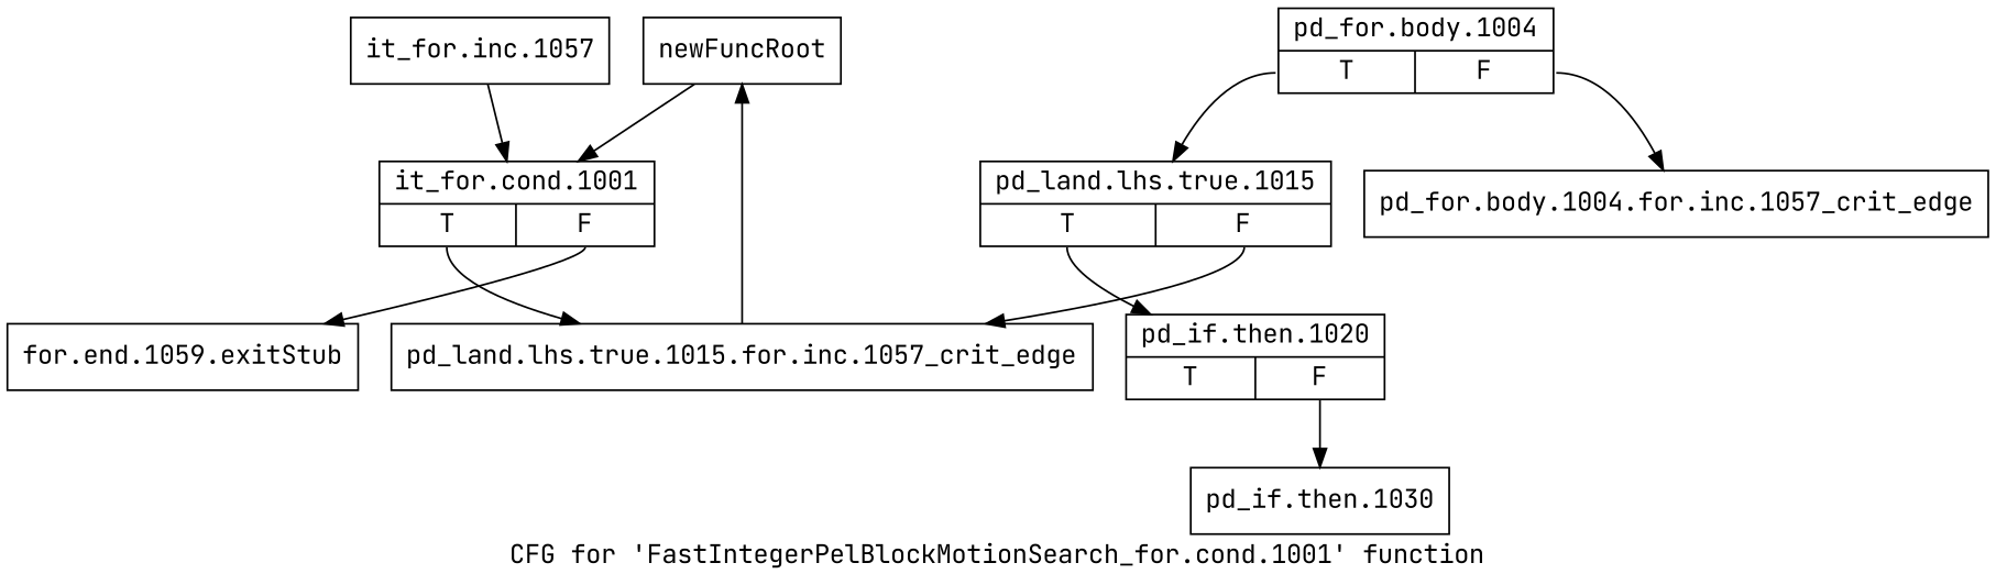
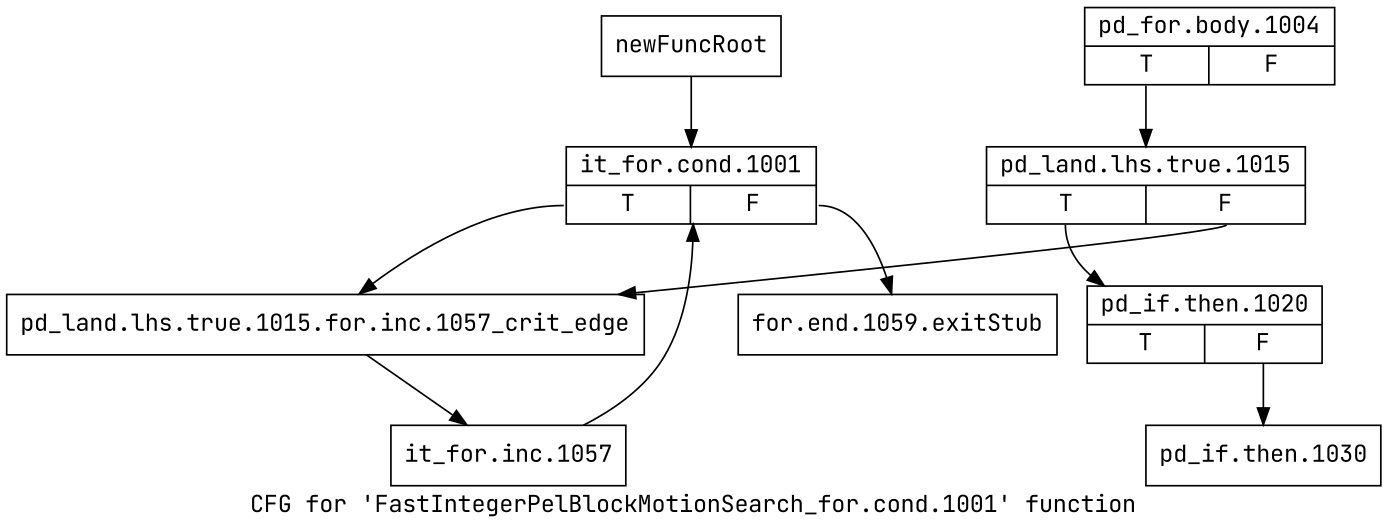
  digraph {
    fontname="JetBrains Mono"
    label="CFG for 'FastIntegerPelBlockMotionSearch_for.cond.1001' function"
    node [fontname="JetBrains Mono" shape=record]
    edge [fontname="JetBrains Mono" tailport=s1]
    n1 [label="{newFuncRoot}"]
    n2 [label="{it_for.cond.1001|{<s0>T|<s1>F}}"]
    n3 [label="{for.end.1059.exitStub}"]
    n4 [label="{pd_land.lhs.true.1015.for.inc.1057_crit_edge}"]
    n5 [label="{pd_for.body.1004|{<s0>T|<s1>F}}"]
    n6 [label="{pd_land.lhs.true.1015|{<s0>T|<s1>F}}"]
-   n7 [label="{pd_for.body.1004.for.inc.1057_crit_edge}"]
    n8 [label="{pd_if.then.1020|{<s0>T|<s1>F}}"]
    n9 [label="{pd_if.then.1030}"]
    n10 [label="{it_for.inc.1057}"]
    n1 -> n2 [tailport=""]
    n2 -> n3
    n2 -> n4 [tailport=s0]
-   n4 -> n1 [tailport=""]
+   n4 -> n10 [tailport=""]
    n5 -> n6 [tailport=s0]
-   n5 -> n7
    n6 -> n4
    n6 -> n8 [tailport=s0]
    n8 -> n9
    n10 -> n2 [tailport=""]
  }
